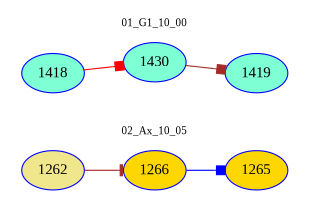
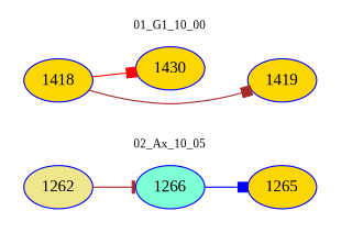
  digraph {
    fontname="Liberation Serif"
    rankdir=LR
    node [color=blue fillcolor=gold fontname="Liberation Serif" style=filled]
    edge [arrowhead=box color=brown fontname="Liberation Serif"]
    n1 [fillcolor=khaki label=1262]
-   n2 [label=1266]
+   n2 [fillcolor=aquamarine label=1266]
    n3 [label=1265]
-   n4 [fillcolor=aquamarine label=1418]
-   n5 [fillcolor=aquamarine label=1419]
-   n6 [fillcolor=aquamarine label=1430]
+   n4 [label=1418]
+   n5 [label=1419]
+   n6 [label=1430]
    subgraph cluster_1 {
      color=white
      fontsize=10
      label="02_Ax_10_05"
      n1
      n2
      n3
    }
    subgraph cluster_2 {
      color=white
      fontsize=10
      label="01_G1_10_00"
      n4
      n5
      n6
    }
    n1 -> n2 [arrowhead=tee]
    n2 -> n3 [color=blue]
-   n6 -> n5
+   n4 -> n5
    n4 -> n6 [color=red]
  }
